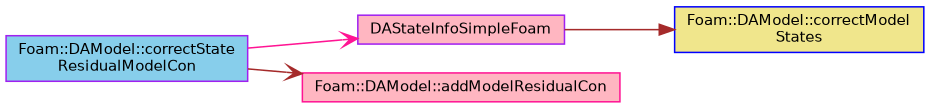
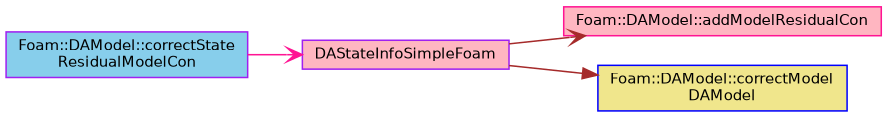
  digraph {
    rankdir=LR
    node [color=purple fillcolor=lightpink fontname=Helvetica fontsize=10 shape=record style=filled]
    edge [arrowhead=vee color=brown fontname=Helvetica fontsize=10 labelfontname=Helvetica labelfontsize=10 style=solid]
    n1 [fontcolor=black height=0.2 label=DAStateInfoSimpleFoam width=0.4]
    n2 [color=deeppink height=0.2 label="Foam::DAModel::addModelResidualCon" width=0.4]
-   n3 [color=blue fillcolor=khaki height=0.2 label="Foam::DAModel::correctModel\lStates" width=0.4]
+   n3 [color=blue fillcolor=khaki height=0.2 label="Foam::DAModel::correctModel\lDAModel" width=0.4]
    n4 [fillcolor=skyblue height=0.2 label="Foam::DAModel::correctState\lResidualModelCon" width=0.4]
-   n4 -> n2
+   n1 -> n2
    n1 -> n3 [arrowhead=normal]
    n4 -> n1 [color=deeppink]
  }
